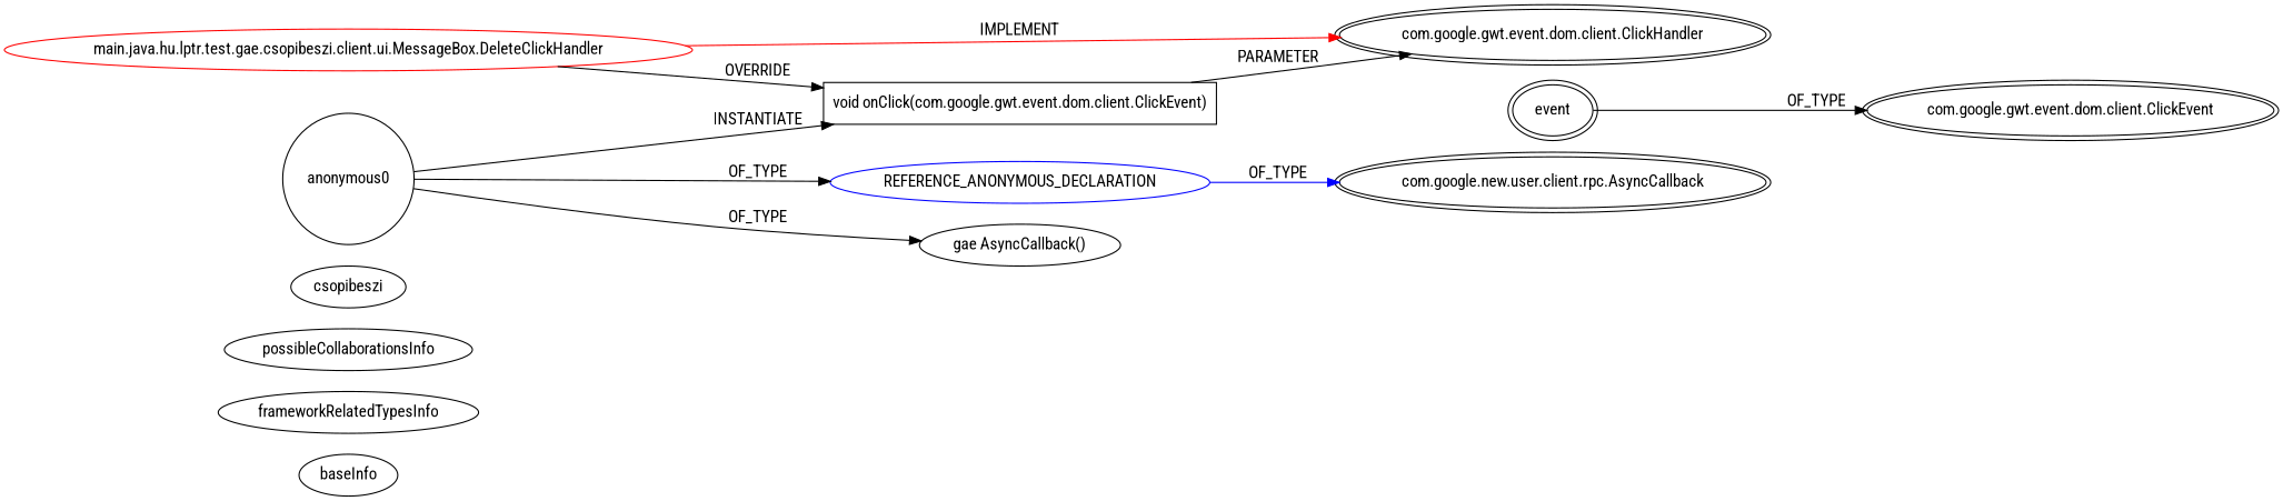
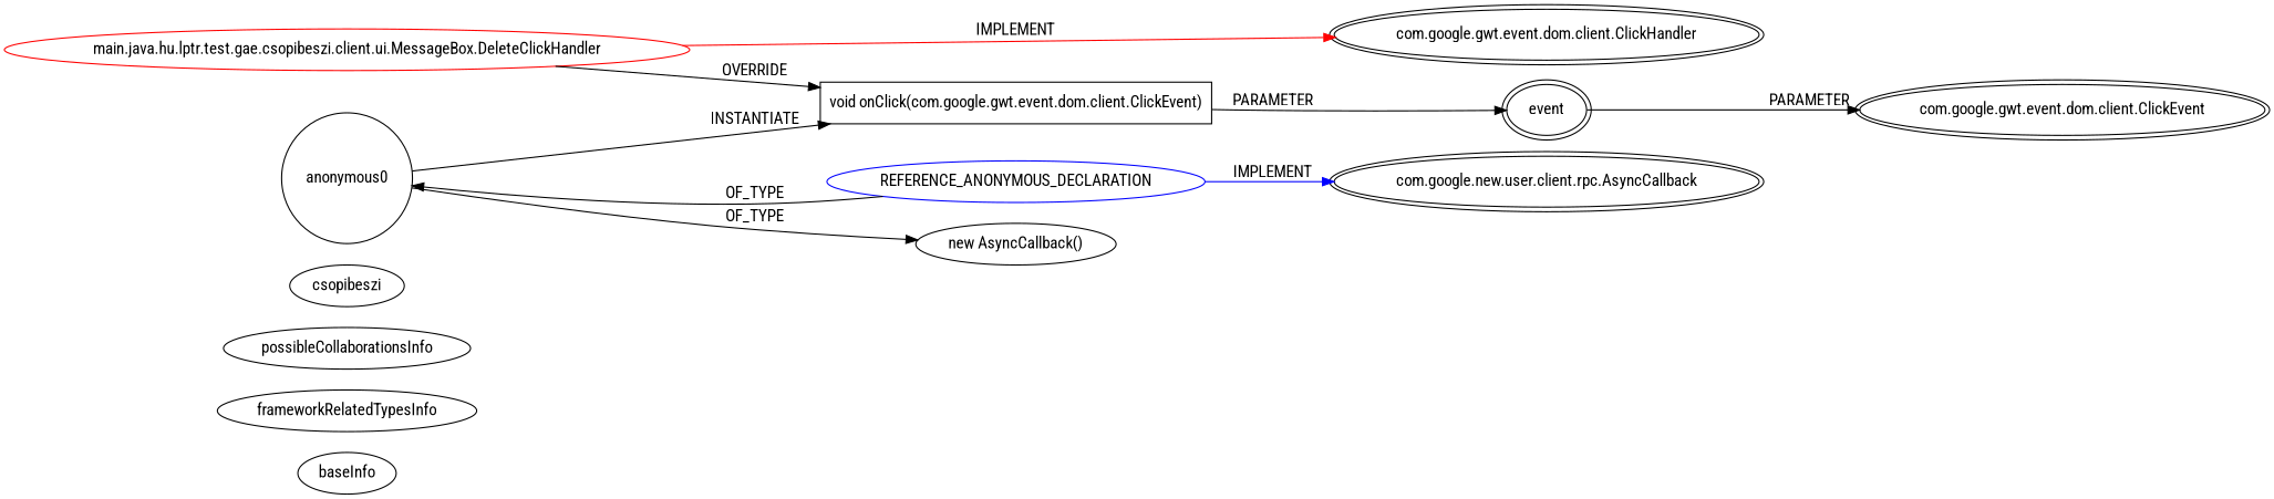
  digraph {
    fontname="Roboto Condensed"
    rankdir=LR
    node [fontname="Roboto Condensed" isFrameworkType=false]
    edge [fontname="Roboto Condensed"]
    baseInfo [category=extension_graph graphId=3641 isAnonymous=false possibleRelation=true isFrameworkType=""]
    frameworkRelatedTypesInfo [0="com.google.gwt.event.dom.client.ClickHandler" isFrameworkType=""]
    possibleCollaborationsInfo [0="3641~OVERRIDING_METHOD_DECLARATION-INSTANTIATION-~com.google.gwt.event.dom.client.ClickHandler ~com.google.gwt.user.client.rpc.AsyncCallback ~false~true" isFrameworkType=""]
    n4 [contextSignature=DeleteClickHandler filePath="/lptr-csopibeszi/csopibeszi-master/src/main/java/hu/lptr/test/gae/csopibeszi/client/ui/MessageBox.java" graphId=3641 label=csopibeszi projectName="lptr-csopibeszi" isFrameworkType=""]
    n5 [color=red label="main.java.hu.lptr.test.gae.csopibeszi.client.ui.MessageBox.DeleteClickHandler" vertexType=ROOT_CLIENT_CLASS_DECLARATION]
    n6 [isFrameworkType=true label="com.google.gwt.event.dom.client.ClickHandler" peripheries=2 vertexType=FRAMEWORK_INTERFACE_TYPE]
    n7 [label="void onClick(com.google.gwt.event.dom.client.ClickEvent)" shape=box vertexType=OVERRIDING_METHOD_DECLARATION]
    n8 [isFrameworkType=true label=event peripheries=2 vertexType=PARAMETER_DECLARATION]
    n9 [isFrameworkType=true label="com.google.gwt.event.dom.client.ClickEvent" peripheries=2 vertexType=FRAMEWORK_CLASS_TYPE]
    n10 [label=anonymous0 shape=circle vertexType=VARIABLE_EXPRESION]
    n11 [color=blue label=REFERENCE_ANONYMOUS_DECLARATION vertexType=REFERENCE_ANONYMOUS_DECLARATION]
-   n12 [label="gae AsyncCallback()" vertexType=CONSTRUCTOR_CALL]
+   n12 [label="new AsyncCallback()" vertexType=CONSTRUCTOR_CALL]
    n13 [isFrameworkType=true label="com.google.new.user.client.rpc.AsyncCallback" peripheries=2 vertexType=FRAMEWORK_INTERFACE_TYPE]
    n5 -> n6 [color=red label=IMPLEMENT]
    n5 -> n7 [label=OVERRIDE]
-   n7 -> n6 [label=PARAMETER]
-   n8 -> n9 [label=OF_TYPE]
+   n7 -> n8 [label=PARAMETER]
+   n8 -> n9 [label=PARAMETER]
    n10 -> n7 [label=INSTANTIATE]
-   n10 -> n11 [label=OF_TYPE]
+   n11 -> n10 [label=OF_TYPE]
    n10 -> n12 [label=OF_TYPE]
-   n11 -> n13 [color=blue label=OF_TYPE]
+   n11 -> n13 [color=blue label=IMPLEMENT]
  }
